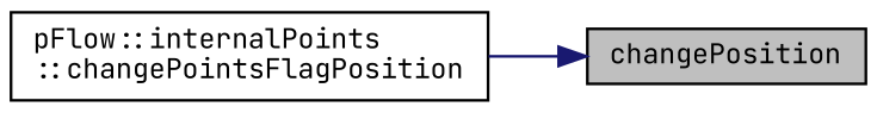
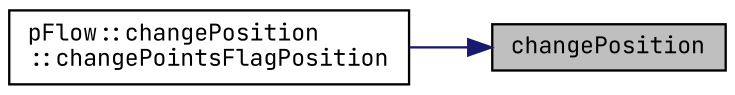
  digraph {
    rankdir=RL
    fontname="JetBrains Mono"
    node [color=black fontname="JetBrains Mono" fontsize=10 shape=record style=filled]
    n1 [fillcolor=grey75 fontcolor=black height=0.2 label=changePosition width=0.4]
-   n2 [fillcolor=white height=0.2 label="pFlow::internalPoints\l::changePointsFlagPosition" width=0.4]
+   n2 [fillcolor=white height=0.2 label="pFlow::changePosition\l::changePointsFlagPosition" width=0.4]
    n1 -> n2 [color=midnightblue dir=back fontname="JetBrains Mono" fontsize=10 labelfontname=Helvetica labelfontsize=10 style=solid]
  }
